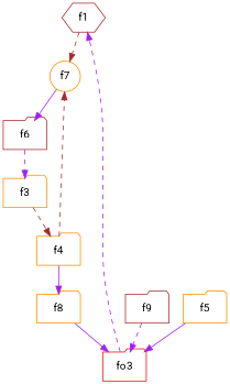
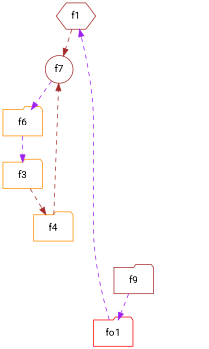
  strict digraph {
    fontname=Roboto
    node [color=darkorange fontname=Roboto shape=folder]
    edge [color=purple fontname=Roboto style=dashed weight=2]
    f1 [color=brown shape=hexagon]
-   f7 [shape=circle]
-   f6 [color=brown]
+   f7 [color=brown shape=circle]
+   f6
    n4 [color=brown label=f9]
-   fo1 [color=red label=fo3]
+   fo1 [color=red]
    f3
    f4
-   f8
-   f5
    f1 -> f7 [color=brown]
-   f7 -> f6 [style=solid]
+   f7 -> f6
    f6 -> f3
    n4 -> fo1
    fo1 -> f1
    f3 -> f4 [color=brown]
    f4 -> f7 [color=brown]
-   f4 -> f8 [style=solid]
-   f8 -> fo1 [style=solid]
-   f5 -> fo1 [style=solid]
  }
